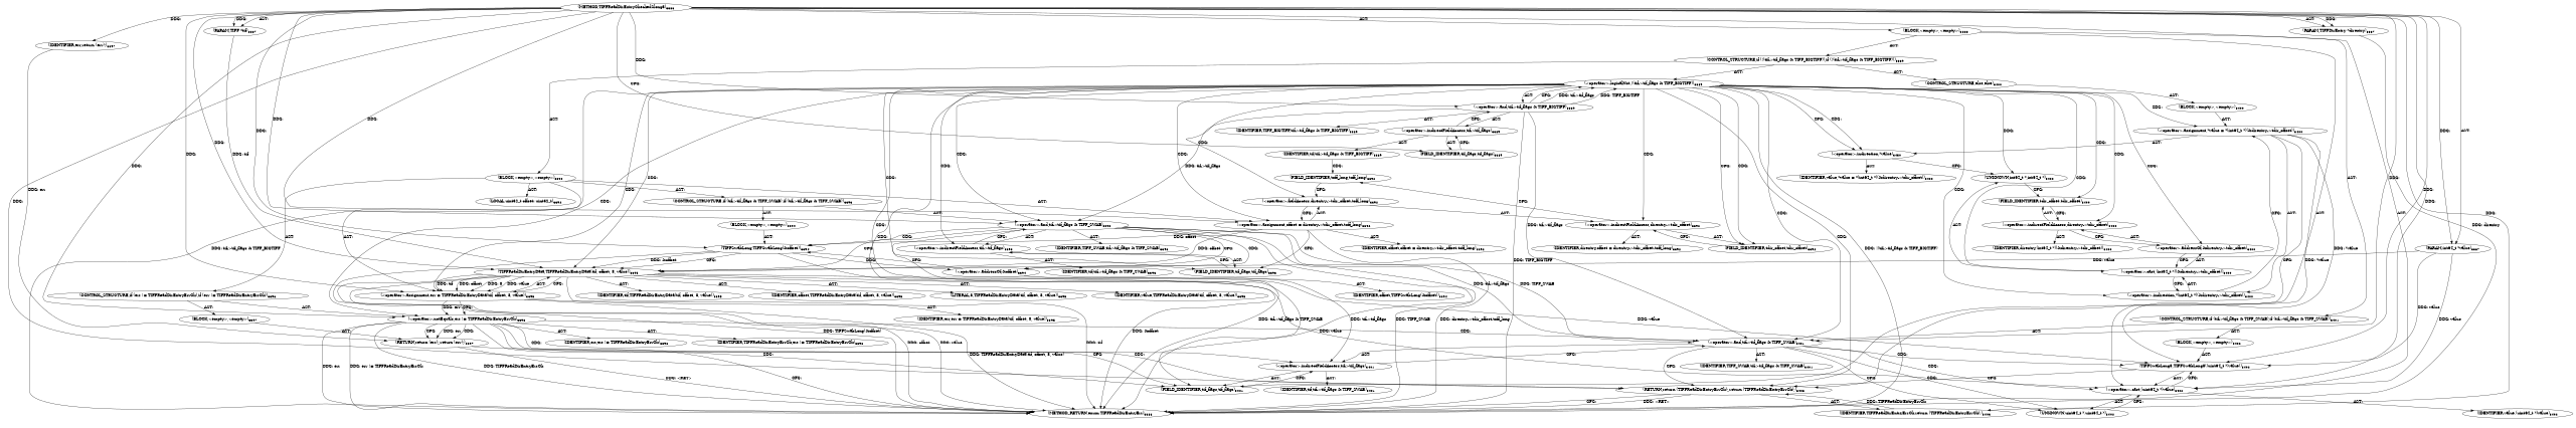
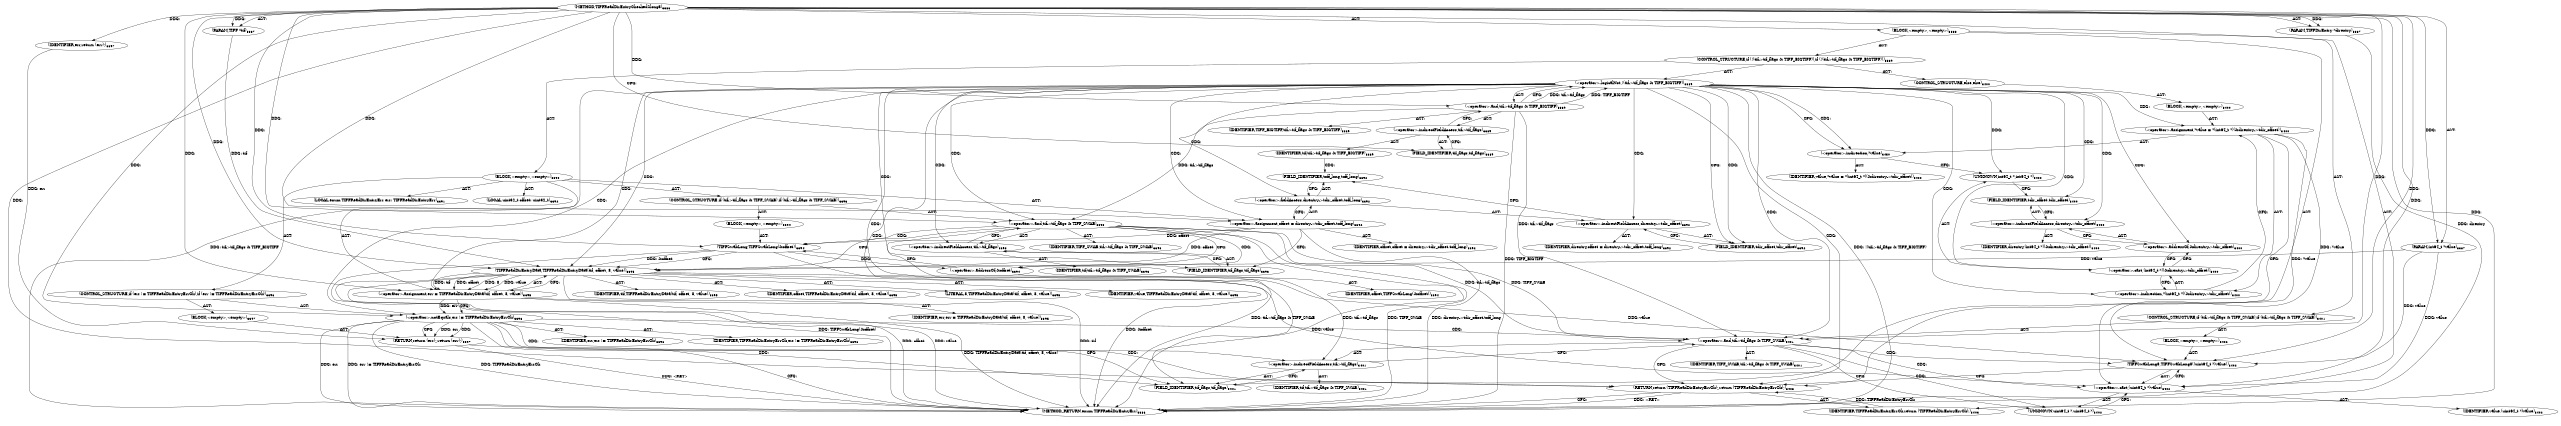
  digraph {
    n1 [label=<(METHOD,TIFFReadDirEntryCheckedSlong8)<SUB>3386</SUB>>]
    n2 [label=<(PARAM,TIFF *tif)<SUB>3387</SUB>>]
    n3 [label=<(PARAM,TIFFDirEntry *direntry)<SUB>3387</SUB>>]
    n4 [label=<(PARAM,int64_t *value)<SUB>3387</SUB>>]
    n5 [label=<(BLOCK,&lt;empty&gt;,&lt;empty&gt;)<SUB>3388</SUB>>]
    n6 [label=<(&lt;operator&gt;.and,tif-&gt;tif_flags &amp; TIFF_BIGTIFF)<SUB>3389</SUB>>]
    n7 [label=<(FIELD_IDENTIFIER,tif_flags,tif_flags)<SUB>3389</SUB>>]
    n8 [label=<(&lt;operator&gt;.assignment,offset = direntry-&gt;tdir_offset.toff_long)<SUB>3392</SUB>>]
    n9 [label=<(&lt;operator&gt;.and,tif-&gt;tif_flags &amp; TIFF_SWAB)<SUB>3393</SUB>>]
    n10 [label=<(TIFFSwabLong,TIFFSwabLong(&amp;offset))<SUB>3394</SUB>>]
    n11 [label=<(&lt;operator&gt;.assignment,err = TIFFReadDirEntryData(tif, offset, 8, value))<SUB>3395</SUB>>]
    n12 [label=<(TIFFReadDirEntryData,TIFFReadDirEntryData(tif, offset, 8, value))<SUB>3395</SUB>>]
    n13 [label=<(&lt;operator&gt;.notEquals,err != TIFFReadDirEntryErrOk)<SUB>3396</SUB>>]
    n14 [label=<(IDENTIFIER,err,return (err);)<SUB>3397</SUB>>]
    n15 [label=<(&lt;operator&gt;.and,tif-&gt;tif_flags &amp; TIFF_SWAB)<SUB>3401</SUB>>]
    n16 [label=<(TIFFSwabLong8,TIFFSwabLong8((uint64_t *)value))<SUB>3402</SUB>>]
    n17 [label=<(&lt;operator&gt;.cast,(uint64_t *)value)<SUB>3402</SUB>>]
    n18 [label=<(RETURN,return (TIFFReadDirEntryErrOk);,return (TIFFReadDirEntryErrOk);)<SUB>3403</SUB>>]
    n19 [label=<(IDENTIFIER,TIFFReadDirEntryErrOk,return (TIFFReadDirEntryErrOk);)<SUB>3403</SUB>>]
    n20 [label=<(METHOD_RETURN,enum TIFFReadDirEntryErr)<SUB>3386</SUB>>]
    n21 [label=<(CONTROL_STRUCTURE,if (!(tif-&gt;tif_flags &amp; TIFF_BIGTIFF)),if (!(tif-&gt;tif_flags &amp; TIFF_BIGTIFF)))<SUB>3389</SUB>>]
    n22 [label=<(CONTROL_STRUCTURE,if (tif-&gt;tif_flags &amp; TIFF_SWAB),if (tif-&gt;tif_flags &amp; TIFF_SWAB))<SUB>3401</SUB>>]
    n23 [label=<(&lt;operator&gt;.logicalNot,!(tif-&gt;tif_flags &amp; TIFF_BIGTIFF))<SUB>3389</SUB>>]
    n24 [label=<(&lt;operator&gt;.indirectFieldAccess,tif-&gt;tif_flags)<SUB>3389</SUB>>]
    n25 [label=<(IDENTIFIER,TIFF_BIGTIFF,tif-&gt;tif_flags &amp; TIFF_BIGTIFF)<SUB>3389</SUB>>]
    n26 [label=<(&lt;operator&gt;.fieldAccess,direntry-&gt;tdir_offset.toff_long)<SUB>3392</SUB>>]
    n27 [label=<(FIELD_IDENTIFIER,tif_flags,tif_flags)<SUB>3393</SUB>>]
    n28 [label=<(IDENTIFIER,offset,offset = direntry-&gt;tdir_offset.toff_long)<SUB>3392</SUB>>]
    n29 [label=<(&lt;operator&gt;.indirectFieldAccess,tif-&gt;tif_flags)<SUB>3393</SUB>>]
    n30 [label=<(IDENTIFIER,TIFF_SWAB,tif-&gt;tif_flags &amp; TIFF_SWAB)<SUB>3393</SUB>>]
    n31 [label=<(&lt;operator&gt;.addressOf,&amp;offset)<SUB>3394</SUB>>]
    n32 [label=<(IDENTIFIER,err,err = TIFFReadDirEntryData(tif, offset, 8, value))<SUB>3395</SUB>>]
    n33 [label=<(IDENTIFIER,tif,TIFFReadDirEntryData(tif, offset, 8, value))<SUB>3395</SUB>>]
    n34 [label=<(IDENTIFIER,offset,TIFFReadDirEntryData(tif, offset, 8, value))<SUB>3395</SUB>>]
    n35 [label=<(LITERAL,8,TIFFReadDirEntryData(tif, offset, 8, value))<SUB>3395</SUB>>]
    n36 [label=<(IDENTIFIER,value,TIFFReadDirEntryData(tif, offset, 8, value))<SUB>3395</SUB>>]
    n37 [label=<(&lt;operator&gt;.indirectFieldAccess,tif-&gt;tif_flags)<SUB>3401</SUB>>]
    n38 [label=<(FIELD_IDENTIFIER,tif_flags,tif_flags)<SUB>3401</SUB>>]
    n39 [label=<(IDENTIFIER,err,err != TIFFReadDirEntryErrOk)<SUB>3396</SUB>>]
    n40 [label=<(IDENTIFIER,TIFFReadDirEntryErrOk,err != TIFFReadDirEntryErrOk)<SUB>3396</SUB>>]
    n41 [label=<(RETURN,return (err);,return (err);)<SUB>3397</SUB>>]
    n42 [label=<(IDENTIFIER,TIFF_SWAB,tif-&gt;tif_flags &amp; TIFF_SWAB)<SUB>3401</SUB>>]
    n43 [label=<(UNKNOWN,uint64_t *,uint64_t *)<SUB>3402</SUB>>]
    n44 [label=<(IDENTIFIER,value,(uint64_t *)value)<SUB>3402</SUB>>]
    n45 [label=<(BLOCK,&lt;empty&gt;,&lt;empty&gt;)<SUB>3390</SUB>>]
    n46 [label=<(CONTROL_STRUCTURE,else,else)<SUB>3400</SUB>>]
    n47 [label=<(BLOCK,&lt;empty&gt;,&lt;empty&gt;)<SUB>3402</SUB>>]
    n48 [label=<(&lt;operator&gt;.indirectFieldAccess,direntry-&gt;tdir_offset)<SUB>3392</SUB>>]
    n49 [label=<(FIELD_IDENTIFIER,tdir_offset,tdir_offset)<SUB>3392</SUB>>]
    n50 [label=<(&lt;operator&gt;.assignment,*value = *(int64_t *)(&amp;direntry-&gt;tdir_offset))<SUB>3400</SUB>>]
    n51 [label=<(&lt;operator&gt;.indirection,*value)<SUB>3450</SUB>>]
    n52 [label=<(&lt;operator&gt;.indirection,*(int64_t *)(&amp;direntry-&gt;tdir_offset))<SUB>3400</SUB>>]
    n53 [label=<(&lt;operator&gt;.cast,(int64_t *)(&amp;direntry-&gt;tdir_offset))<SUB>3400</SUB>>]
    n54 [label=<(UNKNOWN,int64_t *,int64_t *)<SUB>3400</SUB>>]
    n55 [label=<(&lt;operator&gt;.addressOf,&amp;direntry-&gt;tdir_offset)<SUB>3400</SUB>>]
    n56 [label=<(&lt;operator&gt;.indirectFieldAccess,direntry-&gt;tdir_offset)<SUB>3400</SUB>>]
    n57 [label=<(FIELD_IDENTIFIER,tdir_offset,tdir_offset)<SUB>3400</SUB>>]
+   n58 [label=<(LOCAL,enum TIFFReadDirEntryErr err: TIFFReadDirEntryErr)<SUB>3391</SUB>>]
    n59 [label=<(LOCAL,uint32_t offset: uint32_t)<SUB>3392</SUB>>]
    n60 [label=<(CONTROL_STRUCTURE,if (tif-&gt;tif_flags &amp; TIFF_SWAB),if (tif-&gt;tif_flags &amp; TIFF_SWAB))<SUB>3393</SUB>>]
    n61 [label=<(CONTROL_STRUCTURE,if (err != TIFFReadDirEntryErrOk),if (err != TIFFReadDirEntryErrOk))<SUB>3396</SUB>>]
    n62 [label=<(BLOCK,&lt;empty&gt;,&lt;empty&gt;)<SUB>3400</SUB>>]
    n63 [label=<(FIELD_IDENTIFIER,toff_long,toff_long)<SUB>3392</SUB>>]
    n64 [label=<(IDENTIFIER,direntry,offset = direntry-&gt;tdir_offset.toff_long)<SUB>3392</SUB>>]
    n65 [label=<(IDENTIFIER,tif,tif-&gt;tif_flags &amp; TIFF_SWAB)<SUB>3393</SUB>>]
    n66 [label=<(IDENTIFIER,value,*value = *(int64_t *)(&amp;direntry-&gt;tdir_offset))<SUB>3400</SUB>>]
    n67 [label=<(IDENTIFIER,direntry,(int64_t *)(&amp;direntry-&gt;tdir_offset))<SUB>3400</SUB>>]
    n68 [label=<(IDENTIFIER,tif,tif-&gt;tif_flags &amp; TIFF_SWAB)<SUB>3401</SUB>>]
    n69 [label=<(IDENTIFIER,tif,tif-&gt;tif_flags &amp; TIFF_BIGTIFF)<SUB>3389</SUB>>]
    n70 [label=<(BLOCK,&lt;empty&gt;,&lt;empty&gt;)<SUB>3394</SUB>>]
    n71 [label=<(BLOCK,&lt;empty&gt;,&lt;empty&gt;)<SUB>3397</SUB>>]
    n72 [label=<(IDENTIFIER,offset,TIFFSwabLong(&amp;offset))<SUB>3394</SUB>>]
    n1 -> n2 [label="AST: "]
    n1 -> n2 [label="DDG: "]
    n1 -> n3 [label="AST: "]
    n1 -> n3 [label="DDG: "]
    n1 -> n4 [label="AST: "]
    n1 -> n4 [label="DDG: "]
    n1 -> n5 [label="AST: "]
    n1 -> n6 [label="DDG: "]
    n1 -> n7 [label="CFG: "]
    n1 -> n8 [label="DDG: "]
    n1 -> n9 [label="DDG: "]
    n1 -> n10 [label="DDG: "]
    n1 -> n11 [label="DDG: "]
    n1 -> n12 [label="DDG: "]
    n1 -> n13 [label="DDG: "]
    n1 -> n14 [label="DDG: "]
    n1 -> n15 [label="DDG: "]
    n1 -> n16 [label="DDG: "]
    n1 -> n17 [label="DDG: "]
    n1 -> n18 [label="DDG: "]
    n1 -> n19 [label="DDG: "]
    n1 -> n20 [label="AST: "]
    n2 -> n12 [label="DDG: tif"]
    n3 -> n20 [label="DDG: direntry"]
    n4 -> n12 [label="DDG: value"]
    n4 -> n16 [label="DDG: value"]
    n4 -> n17 [label="DDG: value"]
    n5 -> n18 [label="AST: "]
    n5 -> n21 [label="AST: "]
    n5 -> n22 [label="AST: "]
    n6 -> n9 [label="DDG: tif-&gt;tif_flags"]
    n6 -> n15 [label="DDG: tif-&gt;tif_flags"]
    n6 -> n20 [label="DDG: TIFF_BIGTIFF"]
    n6 -> n23 [label="CFG: "]
    n6 -> n23 [label="DDG: tif-&gt;tif_flags"]
    n6 -> n23 [label="DDG: TIFF_BIGTIFF"]
    n6 -> n24 [label="AST: "]
    n6 -> n25 [label="AST: "]
    n7 -> n24 [label="CFG: "]
    n8 -> n10 [label="DDG: offset"]
    n8 -> n12 [label="DDG: offset"]
    n8 -> n20 [label="DDG: direntry-&gt;tdir_offset.toff_long"]
    n8 -> n26 [label="AST: "]
    n8 -> n27 [label="CFG: "]
    n8 -> n28 [label="AST: "]
    n9 -> n10 [label="CDG: "]
    n9 -> n12 [label="CFG: "]
    n9 -> n15 [label="DDG: tif-&gt;tif_flags"]
    n9 -> n15 [label="DDG: TIFF_SWAB"]
    n9 -> n20 [label="DDG: tif-&gt;tif_flags"]
    n9 -> n20 [label="DDG: TIFF_SWAB"]
    n9 -> n20 [label="DDG: tif-&gt;tif_flags &amp; TIFF_SWAB"]
    n9 -> n29 [label="AST: "]
    n9 -> n30 [label="AST: "]
    n9 -> n31 [label="CFG: "]
    n9 -> n31 [label="CDG: "]
    n10 -> n12 [label="CFG: "]
    n10 -> n12 [label="DDG: &amp;offset"]
    n10 -> n20 [label="DDG: &amp;offset"]
    n10 -> n20 [label="DDG: TIFFSwabLong(&amp;offset)"]
    n10 -> n31 [label="DDG: "]
    n11 -> n12 [label="AST: "]
    n11 -> n13 [label="CFG: "]
    n11 -> n13 [label="DDG: err"]
    n11 -> n20 [label="DDG: TIFFReadDirEntryData(tif, offset, 8, value)"]
    n11 -> n32 [label="AST: "]
    n12 -> n11 [label="CFG: "]
    n12 -> n11 [label="DDG: tif"]
    n12 -> n11 [label="DDG: offset"]
    n12 -> n11 [label="DDG: 8"]
    n12 -> n11 [label="DDG: value"]
    n12 -> n16 [label="DDG: value"]
    n12 -> n17 [label="DDG: value"]
    n12 -> n20 [label="DDG: tif"]
    n12 -> n20 [label="DDG: offset"]
    n12 -> n20 [label="DDG: value"]
    n12 -> n33 [label="AST: "]
    n12 -> n34 [label="AST: "]
    n12 -> n35 [label="AST: "]
    n12 -> n36 [label="AST: "]
    n13 -> n15 [label="CDG: "]
    n13 -> n18 [label="CDG: "]
    n13 -> n20 [label="DDG: err"]
    n13 -> n20 [label="DDG: err != TIFFReadDirEntryErrOk"]
    n13 -> n20 [label="DDG: TIFFReadDirEntryErrOk"]
    n13 -> n37 [label="CDG: "]
    n13 -> n38 [label="CFG: "]
    n13 -> n38 [label="CDG: "]
    n13 -> n39 [label="AST: "]
    n13 -> n40 [label="AST: "]
    n13 -> n41 [label="CFG: "]
    n13 -> n41 [label="DDG: err"]
    n13 -> n41 [label="CDG: "]
    n14 -> n41 [label="DDG: err"]
    n15 -> n16 [label="CDG: "]
    n15 -> n17 [label="CDG: "]
    n15 -> n18 [label="CFG: "]
    n15 -> n37 [label="AST: "]
    n15 -> n42 [label="AST: "]
    n15 -> n43 [label="CFG: "]
    n15 -> n43 [label="CDG: "]
    n16 -> n17 [label="AST: "]
    n16 -> n18 [label="CFG: "]
    n17 -> n16 [label="CFG: "]
    n17 -> n43 [label="AST: "]
    n17 -> n44 [label="AST: "]
    n18 -> n19 [label="AST: "]
    n18 -> n20 [label="CFG: "]
    n18 -> n20 [label="DDG: &lt;RET&gt;"]
    n19 -> n18 [label="DDG: TIFFReadDirEntryErrOk"]
    n21 -> n23 [label="AST: "]
    n21 -> n45 [label="AST: "]
    n21 -> n46 [label="AST: "]
    n22 -> n15 [label="AST: "]
    n22 -> n47 [label="AST: "]
    n23 -> n6 [label="AST: "]
    n23 -> n8 [label="CDG: "]
    n23 -> n9 [label="CDG: "]
    n23 -> n11 [label="CDG: "]
    n23 -> n12 [label="CDG: "]
    n23 -> n13 [label="CDG: "]
    n23 -> n15 [label="CDG: "]
    n23 -> n18 [label="CDG: "]
    n23 -> n20 [label="DDG: tif-&gt;tif_flags &amp; TIFF_BIGTIFF"]
    n23 -> n20 [label="DDG: !(tif-&gt;tif_flags &amp; TIFF_BIGTIFF)"]
    n23 -> n26 [label="CDG: "]
    n23 -> n27 [label="CDG: "]
    n23 -> n29 [label="CDG: "]
    n23 -> n37 [label="CDG: "]
    n23 -> n38 [label="CDG: "]
    n23 -> n48 [label="CDG: "]
    n23 -> n49 [label="CFG: "]
    n23 -> n49 [label="CDG: "]
    n23 -> n50 [label="CDG: "]
    n23 -> n51 [label="CFG: "]
    n23 -> n51 [label="CDG: "]
    n23 -> n52 [label="CDG: "]
    n23 -> n53 [label="CDG: "]
    n23 -> n54 [label="DDG: "]
    n23 -> n55 [label="CDG: "]
    n23 -> n56 [label="CDG: "]
    n23 -> n57 [label="CDG: "]
    n24 -> n6 [label="CFG: "]
    n24 -> n7 [label="AST: "]
    n24 -> n69 [label="AST: "]
    n26 -> n8 [label="CFG: "]
    n26 -> n48 [label="AST: "]
+   n26 -> n63 [label="AST: "]
    n27 -> n29 [label="CFG: "]
    n29 -> n9 [label="CFG: "]
    n29 -> n27 [label="AST: "]
    n29 -> n65 [label="AST: "]
    n31 -> n10 [label="CFG: "]
    n31 -> n72 [label="AST: "]
    n37 -> n15 [label="CFG: "]
    n37 -> n38 [label="AST: "]
    n37 -> n68 [label="AST: "]
    n38 -> n37 [label="CFG: "]
    n41 -> n20 [label="CFG: "]
    n41 -> n20 [label="DDG: &lt;RET&gt;"]
    n43 -> n17 [label="CFG: "]
    n45 -> n8 [label="AST: "]
    n45 -> n11 [label="AST: "]
+   n45 -> n58 [label="AST: "]
    n45 -> n59 [label="AST: "]
    n45 -> n60 [label="AST: "]
    n45 -> n61 [label="AST: "]
    n46 -> n62 [label="AST: "]
    n47 -> n16 [label="AST: "]
    n48 -> n49 [label="AST: "]
    n48 -> n63 [label="CFG: "]
    n48 -> n64 [label="AST: "]
    n49 -> n48 [label="CFG: "]
    n50 -> n16 [label="DDG: *value"]
    n50 -> n17 [label="DDG: *value"]
    n50 -> n38 [label="CFG: "]
    n50 -> n51 [label="AST: "]
    n50 -> n52 [label="AST: "]
    n51 -> n54 [label="CFG: "]
    n51 -> n66 [label="AST: "]
    n52 -> n50 [label="CFG: "]
    n52 -> n53 [label="AST: "]
    n53 -> n52 [label="CFG: "]
    n53 -> n54 [label="AST: "]
-   n53 -> n55 [label="AST: "]
+   n53 -> n55 [label="CFG: "]
    n54 -> n57 [label="CFG: "]
    n55 -> n53 [label="CFG: "]
    n55 -> n56 [label="AST: "]
    n56 -> n55 [label="CFG: "]
    n56 -> n57 [label="AST: "]
    n56 -> n67 [label="AST: "]
    n57 -> n56 [label="CFG: "]
    n60 -> n9 [label="AST: "]
    n60 -> n70 [label="AST: "]
    n61 -> n13 [label="AST: "]
    n61 -> n71 [label="AST: "]
    n62 -> n50 [label="AST: "]
    n63 -> n26 [label="CFG: "]
    n69 -> n63 [label="CDG: "]
    n70 -> n10 [label="AST: "]
    n71 -> n41 [label="AST: "]
  }
